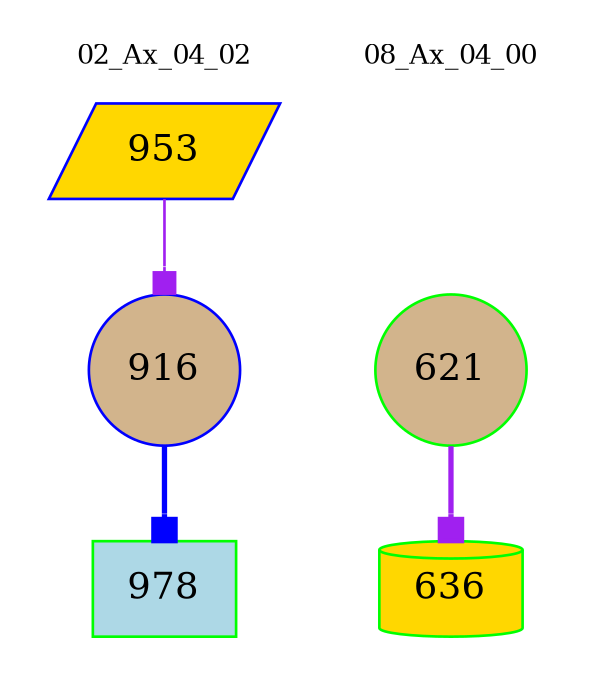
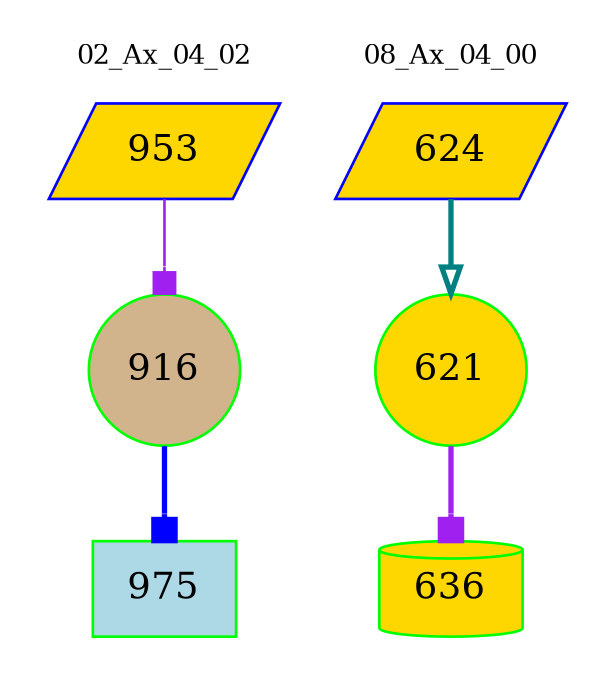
  digraph {
    node [color=green fillcolor=gold shape=parallelogram style=filled]
    edge [arrowhead=box color=purple style=bold]
    n1 [color=blue label=953]
-   n2 [color=blue fillcolor=tan label=916 shape=circle]
-   n3 [fillcolor=lightblue label=978 shape=box]
-   n5 [fillcolor=tan label=621 shape=circle]
+   n2 [fillcolor=tan label=916 shape=circle]
+   n3 [fillcolor=lightblue label=975 shape=box]
+   n4 [color=blue label=624]
+   n5 [label=621 shape=circle]
    n6 [label=636 shape=cylinder]
    subgraph cluster_1 {
      color=white
      fontsize=10
      label="02_Ax_04_02"
      n1
      n2
      n3
    }
    subgraph cluster_2 {
      color=white
      fontsize=10
      label="08_Ax_04_00"
+     n4
      n5
      n6
    }
    n1 -> n2 [style=solid]
    n2 -> n3 [color=blue]
+   n4 -> n5 [arrowhead=onormal color=teal]
    n5 -> n6
  }
